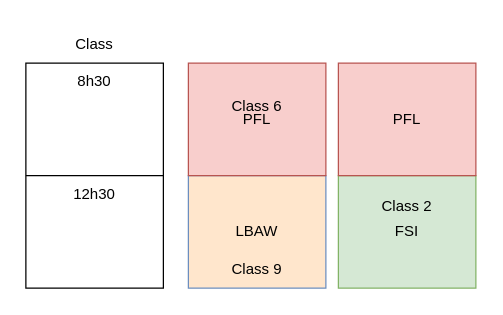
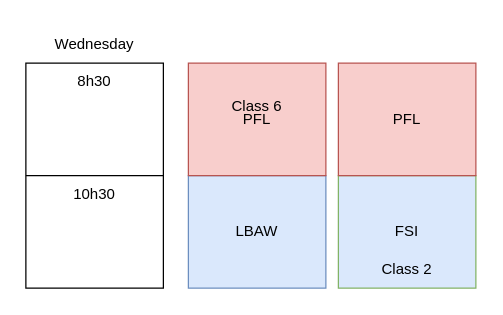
  <mxCell id="0" />
  <mxCell id="1" parent="0" />
  <mxCell id="2" value="" style="rounded=0;whiteSpace=wrap;html=1;" vertex="1" parent="1"><mxGeometry x="20" y="50" width="110" height="180" as="geometry" /></mxCell>
  <mxCell id="3" value="8h30" style="text;html=1;strokeColor=none;fillColor=none;align=center;verticalAlign=middle;whiteSpace=wrap;rounded=0;" vertex="1" parent="1"><mxGeometry x="45" y="50" width="60" height="30" as="geometry" /></mxCell>
- <mxCell id="4" value="12h30" style="text;html=1;strokeColor=none;fillColor=none;align=center;verticalAlign=middle;whiteSpace=wrap;rounded=0;" vertex="1" parent="1"><mxGeometry x="45" y="140" width="60" height="30" as="geometry" /></mxCell>
+ <mxCell id="4" value="10h30" style="text;html=1;strokeColor=none;fillColor=none;align=center;verticalAlign=middle;whiteSpace=wrap;rounded=0;" vertex="1" parent="1"><mxGeometry x="45" y="140" width="60" height="30" as="geometry" /></mxCell>
  <mxCell id="5" value="" style="endArrow=none;html=1;rounded=0;exitX=0;exitY=0.5;exitDx=0;exitDy=0;entryX=1;entryY=0.5;entryDx=0;entryDy=0;" edge="1" parent="1" source="2" target="2"><mxGeometry width="50" height="50" relative="1" as="geometry"><mxPoint x="250" y="280" as="sourcePoint" /><mxPoint x="300" y="230" as="targetPoint" /></mxGeometry></mxCell>
- <mxCell id="6" value="LBAW" style="rounded=0;whiteSpace=wrap;html=1;fillColor=#ffe6cc;strokeColor=#6c8ebf;" vertex="1" parent="1"><mxGeometry x="150" y="140" width="110" height="90" as="geometry" /></mxCell>
+ <mxCell id="6" value="LBAW" style="rounded=0;whiteSpace=wrap;html=1;fillColor=#dae8fc;strokeColor=#6c8ebf;" vertex="1" parent="1"><mxGeometry x="150" y="140" width="110" height="90" as="geometry" /></mxCell>
  <mxCell id="7" value="PFL" style="rounded=0;whiteSpace=wrap;html=1;fillColor=#f8cecc;strokeColor=#b85450;" vertex="1" parent="1"><mxGeometry x="150" y="50" width="110" height="90" as="geometry" /></mxCell>
- <mxCell id="8" value="FSI" style="rounded=0;whiteSpace=wrap;html=1;fillColor=#d5e8d4;strokeColor=#82b366;" vertex="1" parent="1"><mxGeometry x="270" y="140" width="110" height="90" as="geometry" /></mxCell>
+ <mxCell id="8" value="FSI" style="rounded=0;whiteSpace=wrap;html=1;fillColor=#dae8fc;strokeColor=#82b366;" vertex="1" parent="1"><mxGeometry x="270" y="140" width="110" height="90" as="geometry" /></mxCell>
  <mxCell id="9" value="PFL" style="rounded=0;whiteSpace=wrap;html=1;fillColor=#f8cecc;strokeColor=#b85450;" vertex="1" parent="1"><mxGeometry x="270" y="50" width="110" height="90" as="geometry" /></mxCell>
- <mxCell id="10" value="Class" style="text;html=1;strokeColor=none;fillColor=none;align=center;verticalAlign=middle;whiteSpace=wrap;rounded=0;" vertex="1" parent="1"><mxGeometry x="45" y="20" width="60" height="30" as="geometry" /></mxCell>
- <mxCell id="11" value="Class 9" style="text;html=1;strokeColor=none;fillColor=none;align=center;verticalAlign=middle;whiteSpace=wrap;rounded=0;" vertex="1" parent="1"><mxGeometry x="175" y="200" width="60" height="30" as="geometry" /></mxCell>
+ <mxCell id="10" value="Wednesday" style="text;html=1;strokeColor=none;fillColor=none;align=center;verticalAlign=middle;whiteSpace=wrap;rounded=0;" vertex="1" parent="1"><mxGeometry x="45" y="20" width="60" height="30" as="geometry" /></mxCell>
  <mxCell id="12" value="Class 6" style="text;html=1;strokeColor=none;fillColor=none;align=center;verticalAlign=middle;whiteSpace=wrap;rounded=0;" vertex="1" parent="1"><mxGeometry x="175" y="70" width="60" height="30" as="geometry" /></mxCell>
- <mxCell id="13" value="Class 2" style="text;html=1;strokeColor=none;fillColor=none;align=center;verticalAlign=middle;whiteSpace=wrap;rounded=0;" vertex="1" parent="1"><mxGeometry x="295" y="150" width="60" height="30" as="geometry" /></mxCell>
+ <mxCell id="13" value="Class 2" style="text;html=1;strokeColor=none;fillColor=none;align=center;verticalAlign=middle;whiteSpace=wrap;rounded=0;" vertex="1" parent="1"><mxGeometry x="295" y="200" width="60" height="30" as="geometry" /></mxCell>
